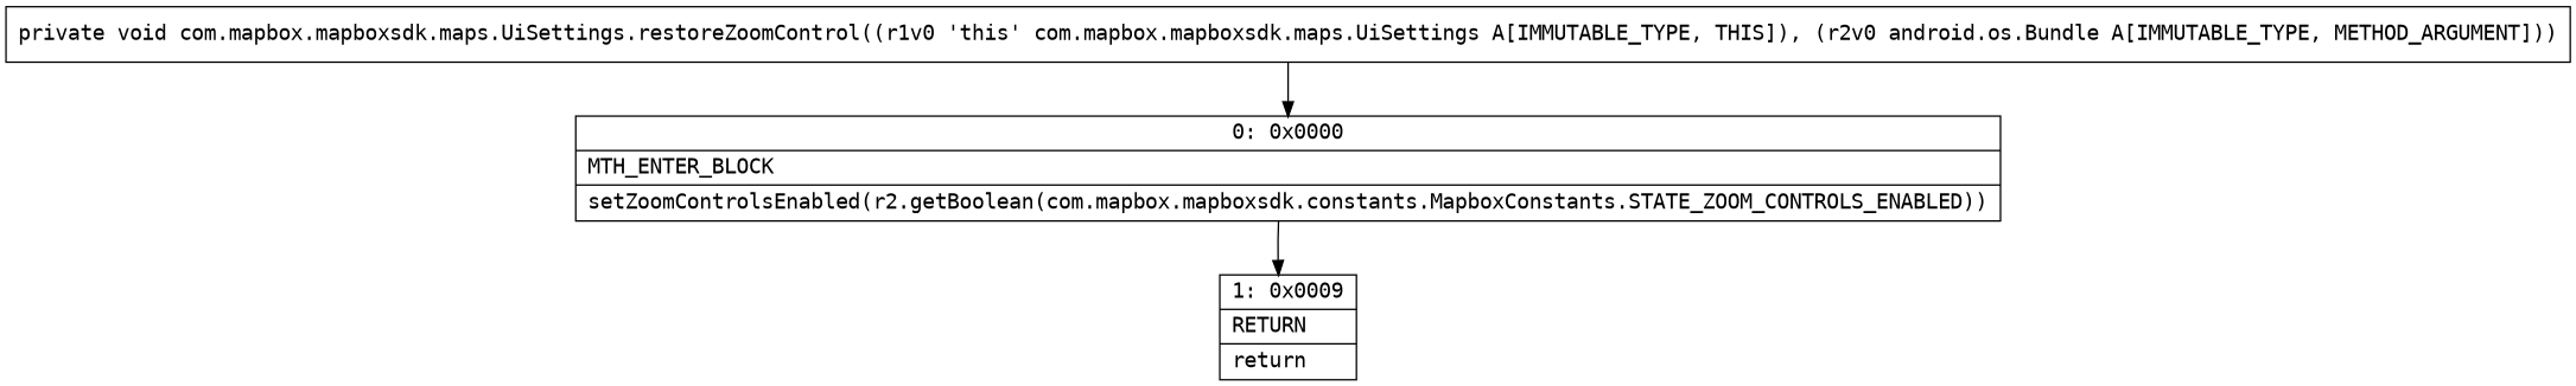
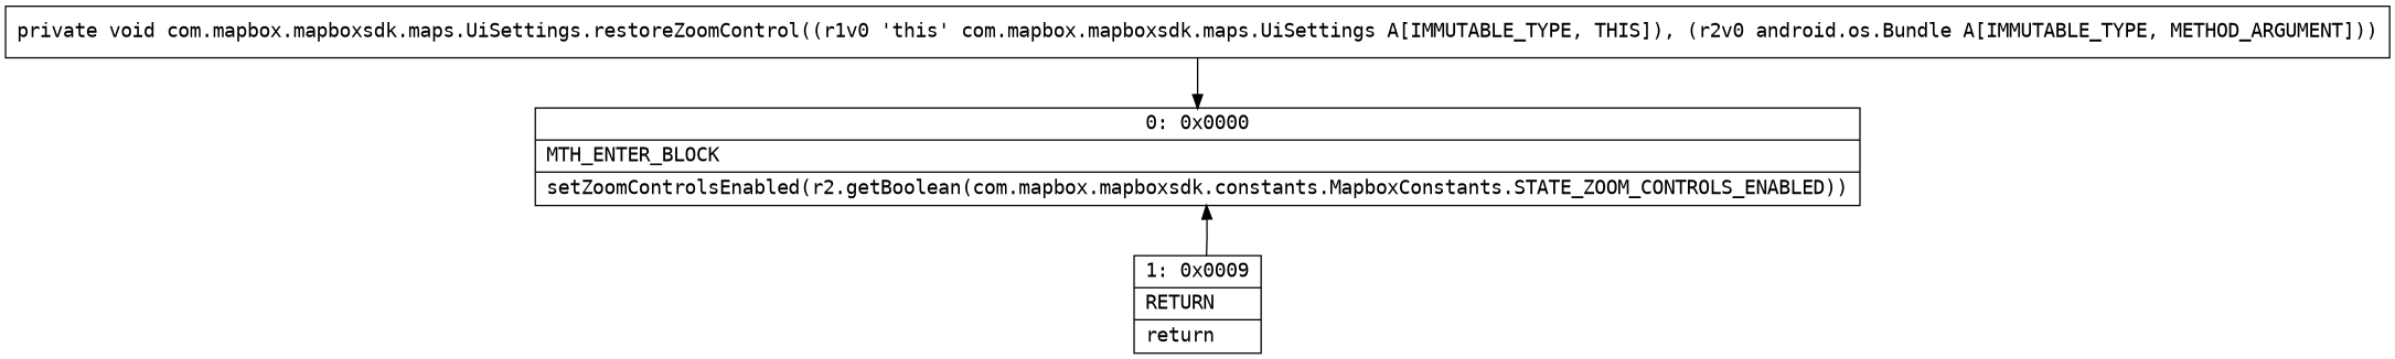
  digraph {
    fontname="DejaVu Sans Mono"
    node [shape=record fontname="DejaVu Sans Mono"]
    edge [fontname="DejaVu Sans Mono"]
    n1 [label="{0\:\ 0x0000|MTH_ENTER_BLOCK\l|setZoomControlsEnabled(r2.getBoolean(com.mapbox.mapboxsdk.constants.MapboxConstants.STATE_ZOOM_CONTROLS_ENABLED))\l}"]
    n2 [label="{1\:\ 0x0009|RETURN\l|return\l}"]
    n3 [label="{private void com.mapbox.mapboxsdk.maps.UiSettings.restoreZoomControl((r1v0 'this' com.mapbox.mapboxsdk.maps.UiSettings A[IMMUTABLE_TYPE, THIS]), (r2v0 android.os.Bundle A[IMMUTABLE_TYPE, METHOD_ARGUMENT])) }"]
-   n1 -> n2
+   n2 -> n1
    n3 -> n1
  }
